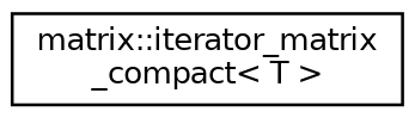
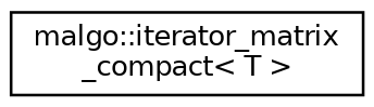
  digraph {
    rankdir=LR
-   n1 [color=black fillcolor=white fontname=Helvetica fontsize=10 height=0.2 label="matrix::iterator_matrix\l_compact\< T \>" shape=record style=filled width=0.4]
+   n1 [color=black fillcolor=white fontname=Helvetica fontsize=10 height=0.2 label="malgo::iterator_matrix\l_compact\< T \>" shape=record style=filled width=0.4]
  }
